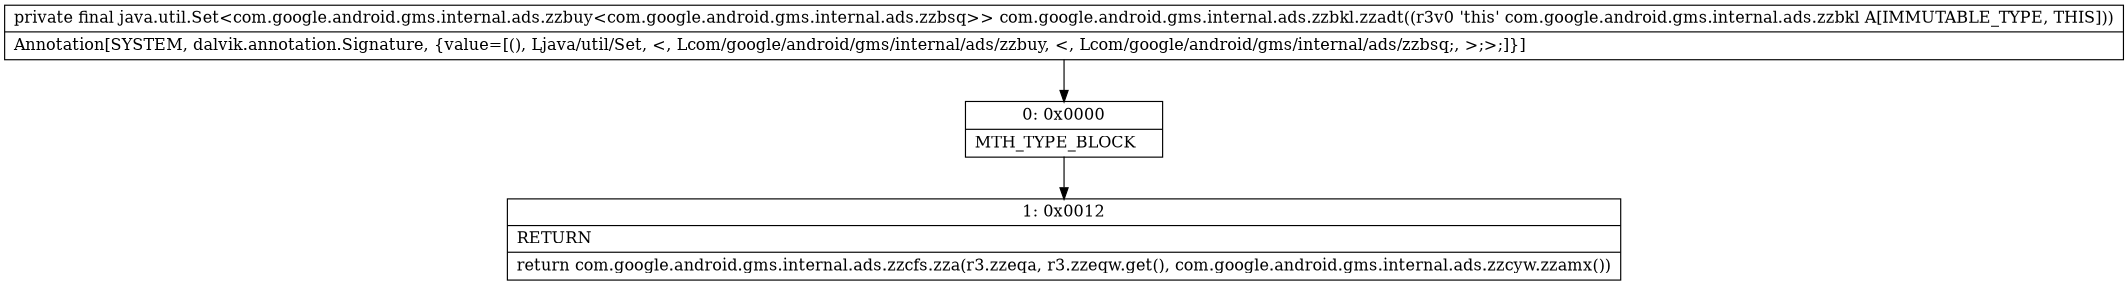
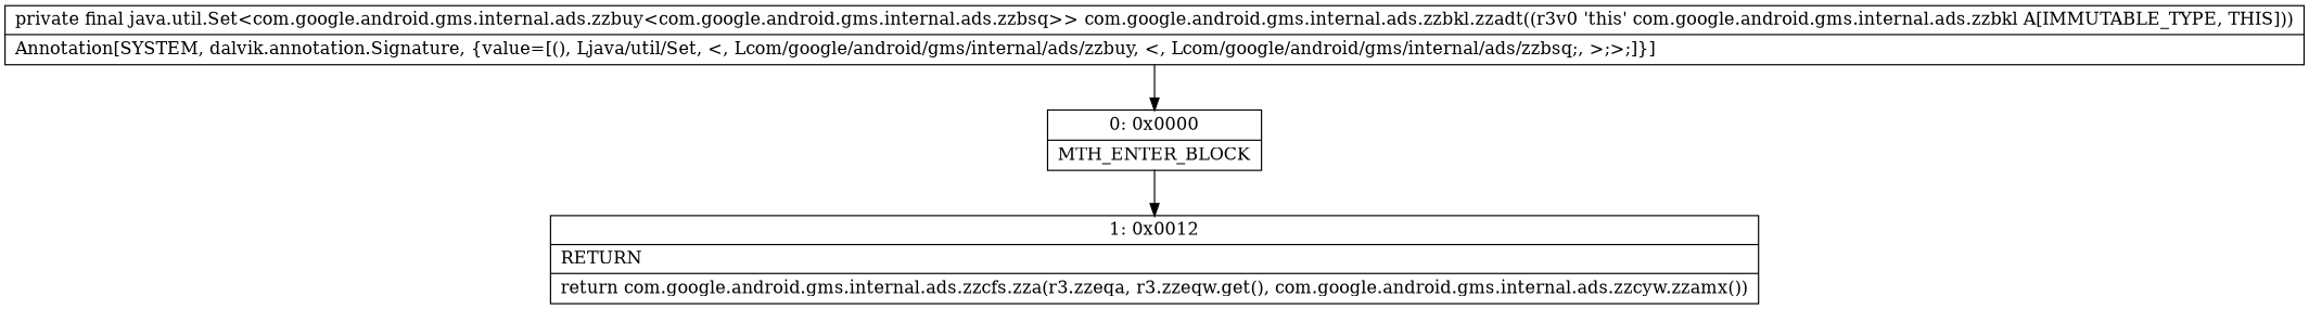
  digraph {
    node [shape=record]
-   n1 [label="{0\:\ 0x0000|MTH_TYPE_BLOCK\l}"]
+   n1 [label="{0\:\ 0x0000|MTH_ENTER_BLOCK\l}"]
    n2 [label="{1\:\ 0x0012|RETURN\l|return com.google.android.gms.internal.ads.zzcfs.zza(r3.zzeqa, r3.zzeqw.get(), com.google.android.gms.internal.ads.zzcyw.zzamx())\l}"]
    n3 [label="{private final java.util.Set\<com.google.android.gms.internal.ads.zzbuy\<com.google.android.gms.internal.ads.zzbsq\>\> com.google.android.gms.internal.ads.zzbkl.zzadt((r3v0 'this' com.google.android.gms.internal.ads.zzbkl A[IMMUTABLE_TYPE, THIS]))  | Annotation[SYSTEM, dalvik.annotation.Signature, \{value=[(), Ljava\/util\/Set, \<, Lcom\/google\/android\/gms\/internal\/ads\/zzbuy, \<, Lcom\/google\/android\/gms\/internal\/ads\/zzbsq;, \>;\>;]\}]\l}"]
    n1 -> n2
    n3 -> n1
  }
